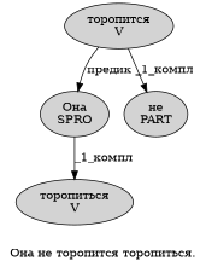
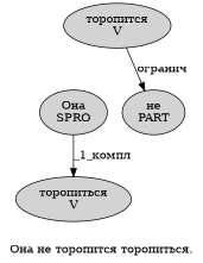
  digraph {
    label="Она не торопится торопиться."
    node [fillcolor=lightgray penwidth=1 shape=ellipse style=filled]
    n1 [label="Она\nSPRO"]
    n2 [label="торопиться\nV"]
    n3 [label="не\nPART"]
    n4 [label="торопится\nV"]
    n1 -> n2 [label="_1_компл"]
-   n4 -> n1 [label="предик"]
-   n4 -> n3 [label="_1_компл"]
+   n4 -> n3 [label="огранич"]
  }
